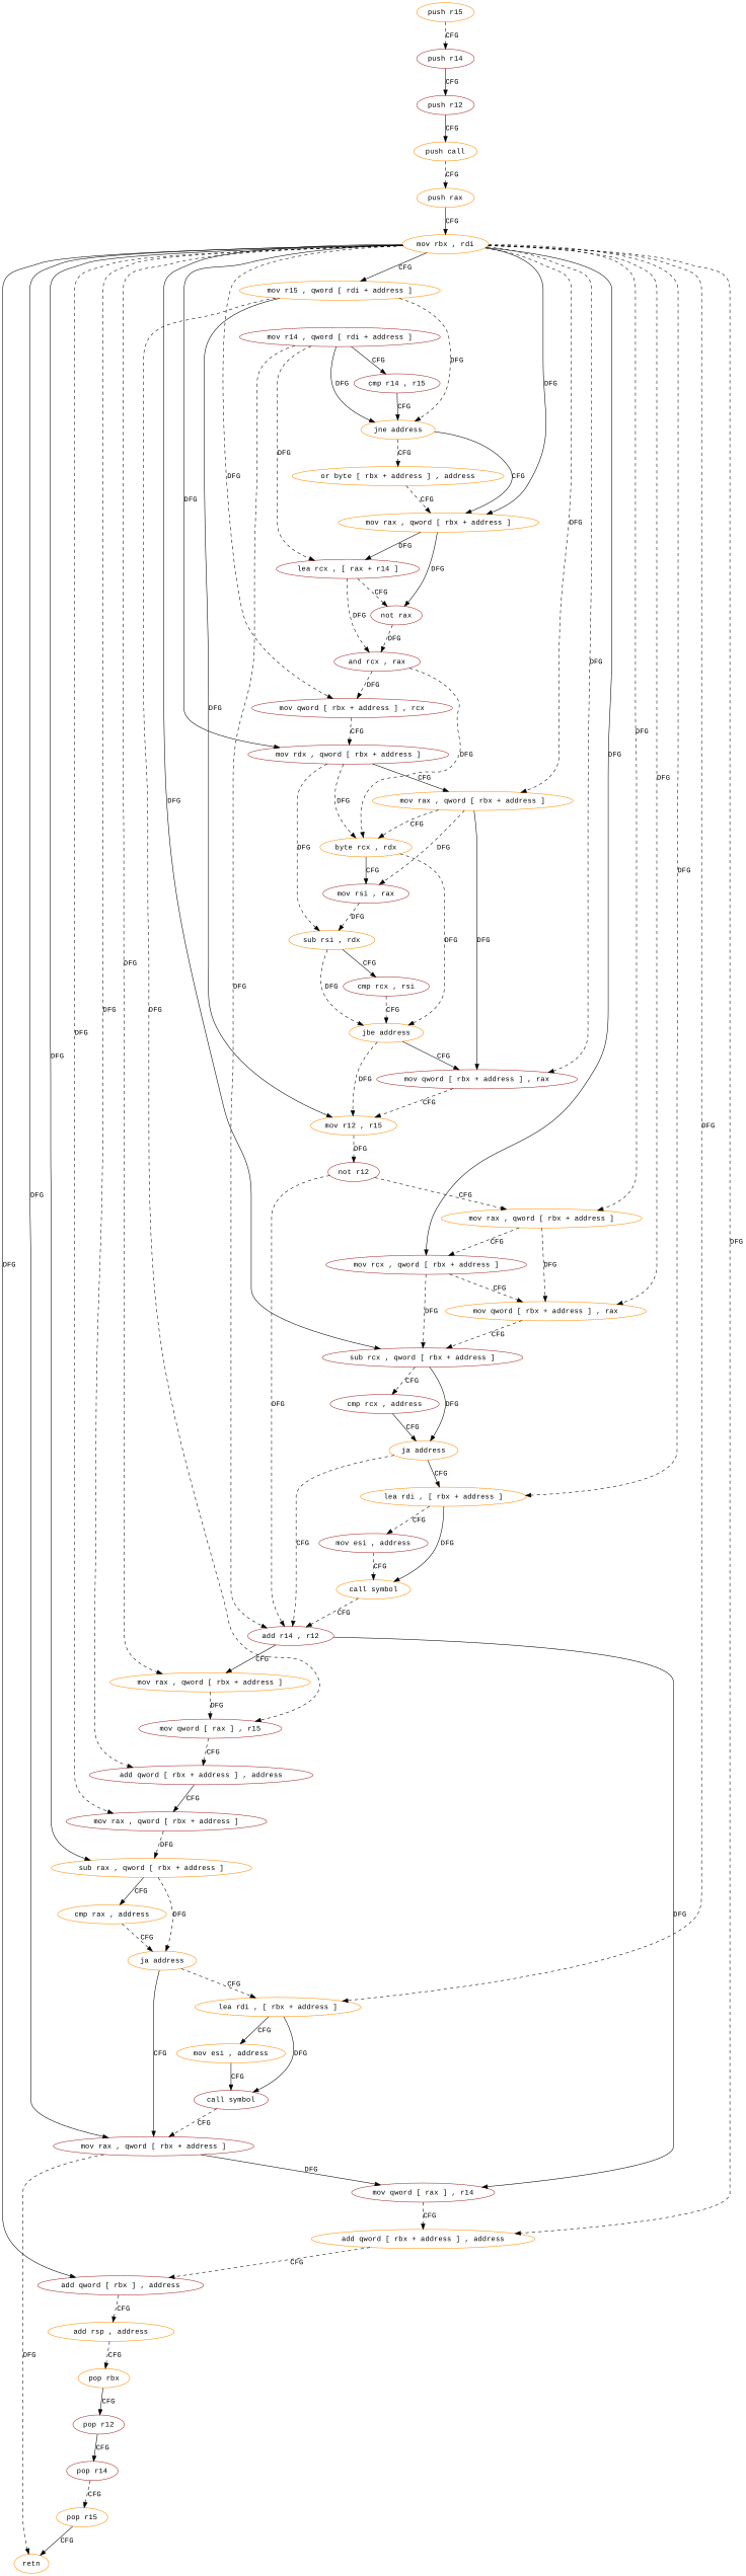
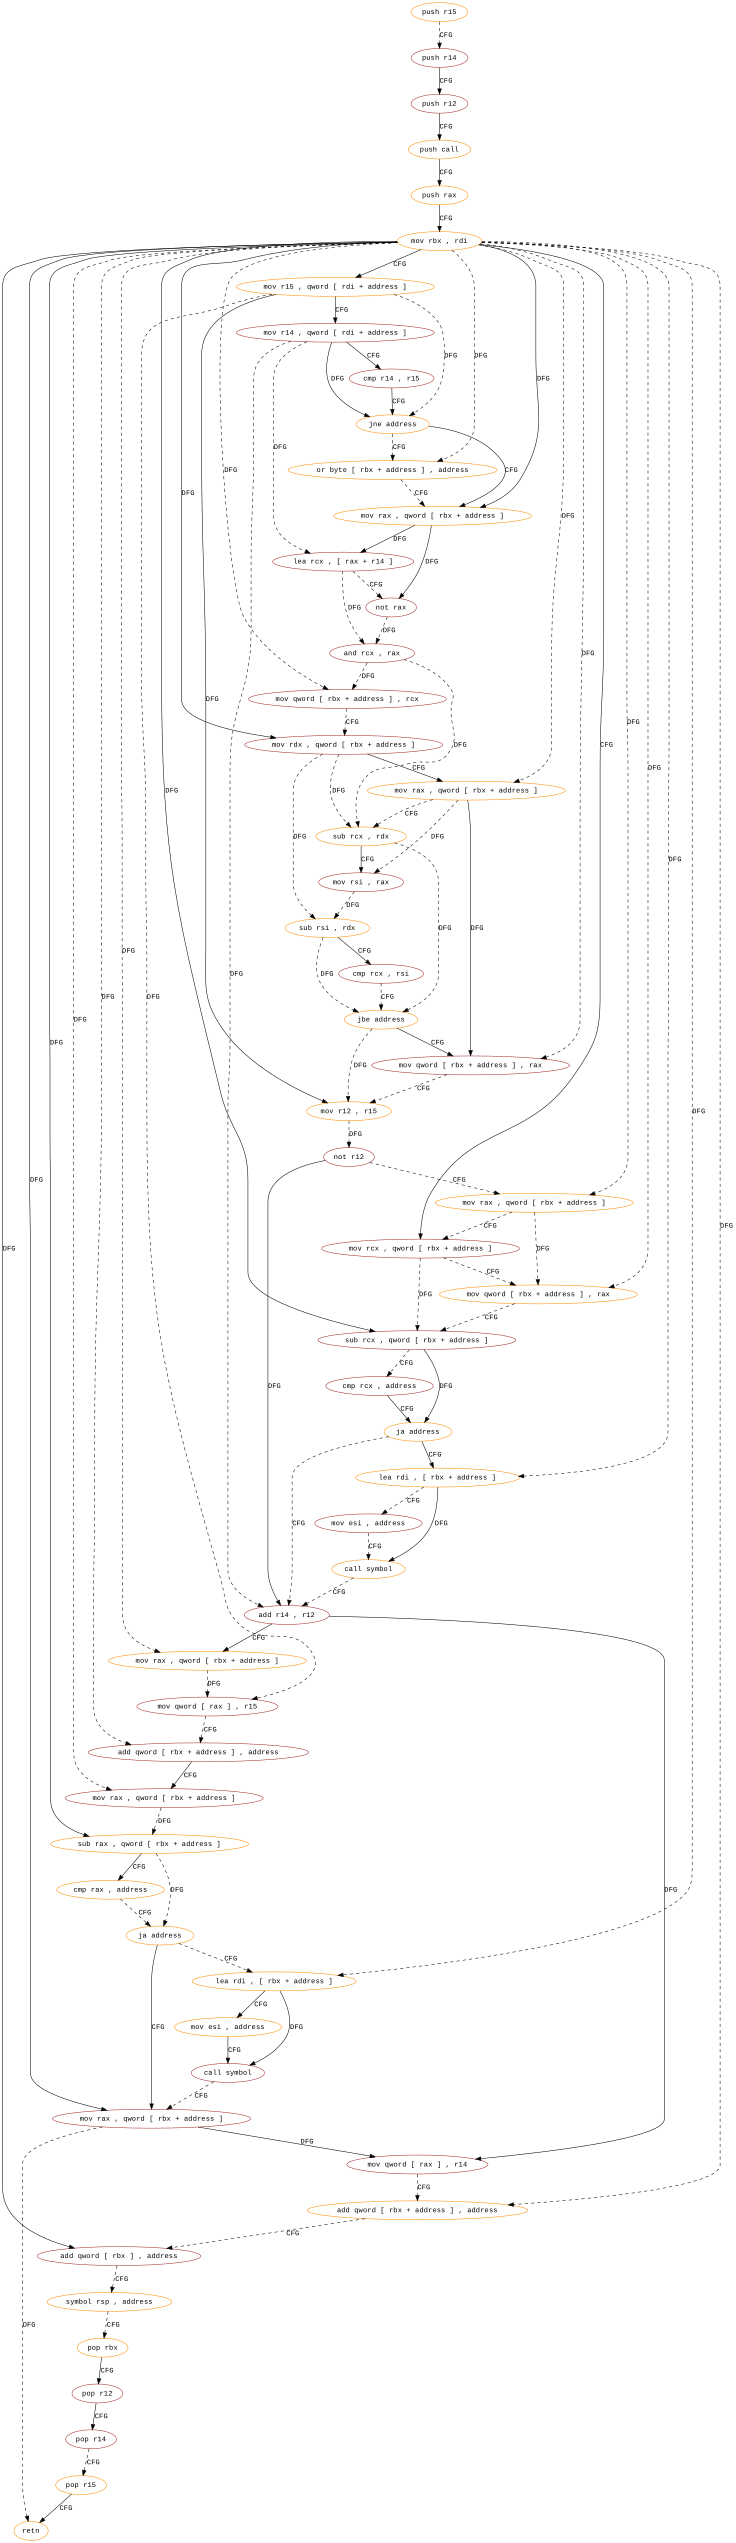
  digraph {
    fontname="Liberation Mono"
    node [color=darkorange fontname="Liberation Mono"]
    edge [fontname="Liberation Mono" style=dashed]
    n1 [label="push r15"]
    n2 [color=brown label="push r14"]
    n3 [color=brown label="push r12"]
    n4 [label="push call"]
    n5 [label="push rax"]
    n6 [label="mov rbx , rdi"]
    n7 [label="mov r15 , qword [ rdi + address ]"]
    n8 [label="mov rax , qword [ rbx + address ]"]
    n9 [label="or byte [ rbx + address ] , address"]
    n10 [color=brown label="mov qword [ rbx + address ] , rcx"]
    n11 [color=brown label="mov rdx , qword [ rbx + address ]"]
    n12 [label="mov rax , qword [ rbx + address ]"]
    n13 [color=brown label="mov qword [ rbx + address ] , rax"]
    n14 [label="mov rax , qword [ rbx + address ]"]
    n15 [color=brown label="mov rcx , qword [ rbx + address ]"]
    n16 [label="mov qword [ rbx + address ] , rax"]
    n17 [color=brown label="sub rcx , qword [ rbx + address ]"]
    n18 [label="lea rdi , [ rbx + address ]"]
    n19 [label="mov rax , qword [ rbx + address ]"]
    n20 [color=brown label="add qword [ rbx + address ] , address"]
    n21 [color=brown label="mov rax , qword [ rbx + address ]"]
    n22 [label="sub rax , qword [ rbx + address ]"]
    n23 [color=brown label="mov rax , qword [ rbx + address ]"]
    n24 [label="lea rdi , [ rbx + address ]"]
    n25 [label="add qword [ rbx + address ] , address"]
    n26 [color=brown label="add qword [ rbx ] , address"]
    n27 [color=brown label="mov r14 , qword [ rdi + address ]"]
    n28 [label="jne address"]
    n29 [label="mov r12 , r15"]
    n30 [color=brown label="mov qword [ rax ] , r15"]
    n31 [color=brown label="lea rcx , [ rax + r14 ]"]
    n32 [color=brown label="not rax"]
-   n33 [label="byte rcx , rdx"]
+   n33 [label="sub rcx , rdx"]
    n34 [label="sub rsi , rdx"]
    n35 [color=brown label="mov rsi , rax"]
    n36 [color=brown label="cmp rcx , address"]
    n37 [label="ja address"]
    n38 [color=brown label="mov esi , address"]
    n39 [label="call symbol"]
    n40 [label="cmp rax , address"]
    n41 [label="ja address"]
    n42 [color=brown label="mov qword [ rax ] , r14"]
    n43 [label=retn]
    n44 [label="mov esi , address"]
    n45 [color=brown label="call symbol"]
-   n46 [label="add rsp , address"]
+   n46 [label="symbol rsp , address"]
    n47 [color=brown label="cmp r14 , r15"]
    n48 [color=brown label="add r14 , r12"]
    n49 [color=brown label="not r12"]
    n50 [color=brown label="and rcx , rax"]
    n51 [label="jbe address"]
    n52 [color=brown label="cmp rcx , rsi"]
    n53 [label="pop rbx"]
    n54 [color=brown label="pop r12"]
    n55 [color=brown label="pop r14"]
    n56 [label="pop r15"]
    n1 -> n2 [label=CFG]
    n2 -> n3 [label=CFG style=solid]
    n3 -> n4 [label=CFG style=solid]
-   n4 -> n5 [label=CFG]
+   n4 -> n5 [label=CFG style=solid]
    n5 -> n6 [label=CFG style=solid]
    n6 -> n7 [label=CFG style=solid]
    n6 -> n8 [label=DFG style=solid]
+   n6 -> n9 [label=DFG]
    n6 -> n10 [label=DFG]
    n6 -> n11 [label=DFG style=solid]
    n6 -> n12 [label=DFG]
    n6 -> n13 [label=DFG]
    n6 -> n14 [label=DFG]
-   n6 -> n15 [label=DFG style=solid]
+   n6 -> n15 [label=CFG style=solid]
    n6 -> n16 [label=DFG]
    n6 -> n17 [label=DFG style=solid]
    n6 -> n18 [label=DFG]
    n6 -> n19 [label=DFG]
    n6 -> n20 [label=DFG]
    n6 -> n21 [label=DFG]
    n6 -> n22 [label=DFG style=solid]
    n6 -> n23 [label=DFG style=solid]
    n6 -> n24 [label=DFG]
    n6 -> n25 [label=DFG]
    n6 -> n26 [label=DFG style=solid]
+   n7 -> n27 [label=CFG style=solid]
    n7 -> n28 [label=DFG]
    n7 -> n29 [label=DFG style=solid]
    n7 -> n30 [label=DFG]
    n8 -> n31 [label=DFG style=solid]
    n8 -> n32 [label=DFG style=solid]
    n9 -> n8 [label=CFG]
    n10 -> n11 [label=CFG]
    n11 -> n12 [label=CFG style=solid]
    n11 -> n33 [label=DFG]
    n11 -> n34 [label=DFG]
    n12 -> n13 [label=DFG style=solid]
    n12 -> n33 [label=CFG]
    n12 -> n35 [label=DFG]
    n13 -> n29 [label=CFG]
    n14 -> n15 [label=CFG]
    n14 -> n16 [label=DFG]
    n15 -> n16 [label=CFG]
    n15 -> n17 [label=DFG]
    n16 -> n17 [label=CFG]
    n17 -> n36 [label=CFG]
    n17 -> n37 [label=DFG style=solid]
    n18 -> n38 [label=CFG]
    n18 -> n39 [label=DFG style=solid]
    n19 -> n30 [label=DFG]
    n20 -> n21 [label=CFG style=solid]
    n21 -> n22 [label=DFG]
    n22 -> n40 [label=CFG style=solid]
    n22 -> n41 [label=DFG]
    n23 -> n42 [label=DFG style=solid]
    n23 -> n43 [label=DFG]
    n24 -> n44 [label=CFG style=solid]
    n24 -> n45 [label=DFG style=solid]
    n25 -> n26 [label=CFG]
    n26 -> n46 [label=CFG]
    n27 -> n28 [label=DFG style=solid]
    n27 -> n31 [label=DFG]
    n27 -> n47 [label=CFG style=solid]
    n27 -> n48 [label=DFG]
    n28 -> n8 [label=CFG style=solid]
    n28 -> n9 [label=CFG]
    n29 -> n49 [label=DFG]
    n30 -> n20 [label=CFG]
    n31 -> n32 [label=CFG]
    n31 -> n50 [label=DFG]
    n32 -> n50 [label=DFG]
    n33 -> n35 [label=CFG style=solid]
    n33 -> n51 [label=DFG]
    n34 -> n51 [label=DFG]
    n34 -> n52 [label=CFG style=solid]
    n35 -> n34 [label=DFG]
    n36 -> n37 [label=CFG style=solid]
    n37 -> n18 [label=CFG style=solid]
    n37 -> n48 [label=CFG]
    n38 -> n39 [label=CFG]
    n39 -> n48 [label=CFG]
    n40 -> n41 [label=CFG]
    n41 -> n23 [label=CFG style=solid]
    n41 -> n24 [label=CFG]
    n42 -> n25 [label=CFG]
    n44 -> n45 [label=CFG style=solid]
    n45 -> n23 [label=CFG]
    n46 -> n53 [label=CFG]
    n47 -> n28 [label=CFG style=solid]
    n48 -> n19 [label=CFG style=solid]
    n48 -> n42 [label=DFG style=solid]
    n49 -> n14 [label=CFG]
-   n49 -> n48 [label=DFG]
+   n49 -> n48 [label=DFG style=solid]
    n50 -> n10 [label=DFG]
    n50 -> n33 [label=DFG]
    n51 -> n13 [label=CFG style=solid]
    n51 -> n29 [label=DFG]
    n52 -> n51 [label=CFG]
    n53 -> n54 [label=CFG style=solid]
    n54 -> n55 [label=CFG style=solid]
    n55 -> n56 [label=CFG]
    n56 -> n43 [label=CFG style=solid]
  }
